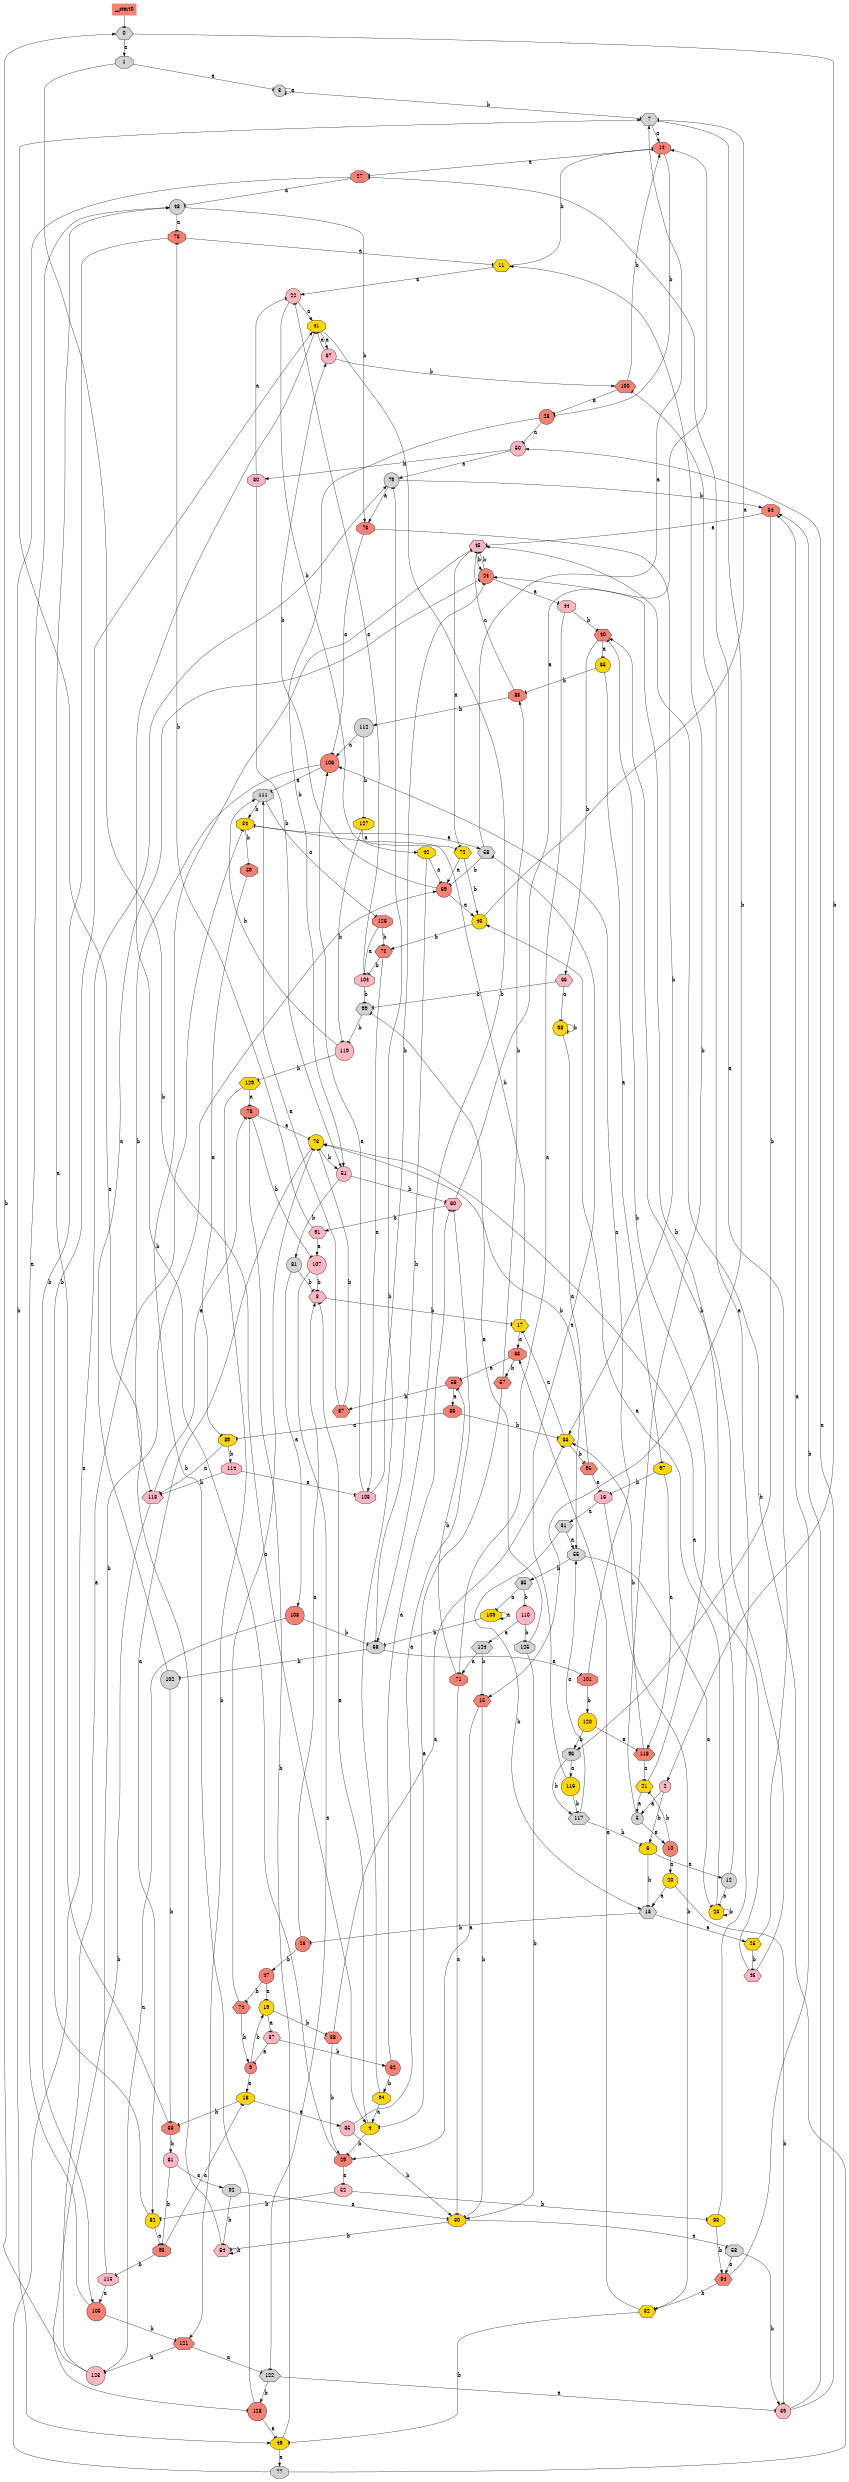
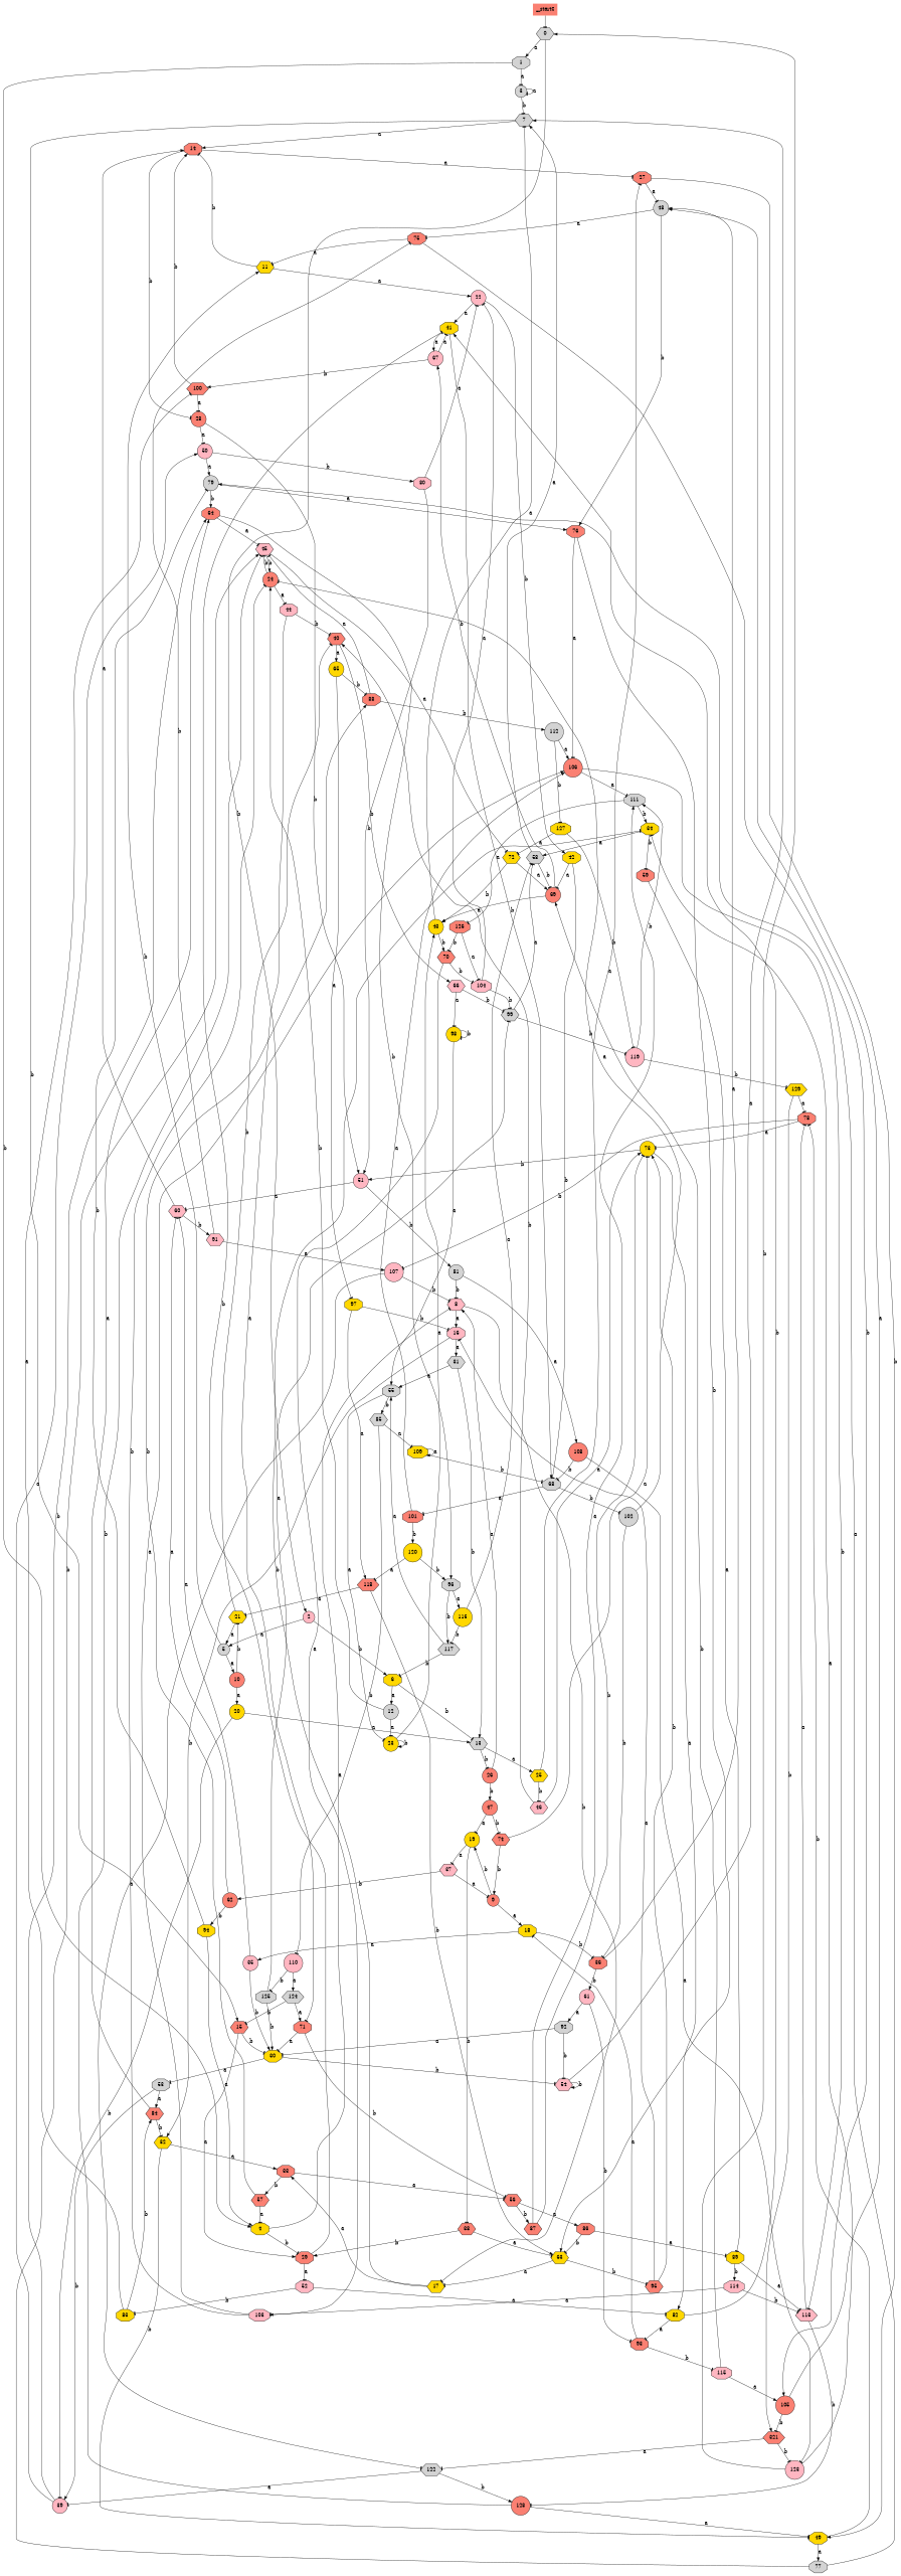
  digraph {
    node [fillcolor=salmon shape=octagon style=filled]
    edge [arrowhead=tee]
    __start0 [shape=none]
    0 [fillcolor=lightgrey shape=hexagon]
    1 [fillcolor=lightgrey]
    2 [fillcolor=lightpink shape=circle]
    3 [fillcolor=lightgrey shape=circle]
    4 [fillcolor=gold]
    5 [fillcolor=lightgrey shape=circle]
    6 [fillcolor=gold]
    7 [fillcolor=lightgrey shape=hexagon]
    8 [fillcolor=lightpink shape=hexagon]
    29
    10 [shape=circle]
    11 [fillcolor=gold shape=hexagon]
    12 [fillcolor=lightgrey shape=circle]
    13 [fillcolor=lightgrey shape=hexagon]
    14
    15 [shape=hexagon]
    16 [fillcolor=lightpink]
    17 [fillcolor=gold shape=hexagon]
    9 [shape=circle]
    18 [fillcolor=gold]
    19 [fillcolor=gold shape=circle]
    20 [fillcolor=gold shape=circle]
    21 [fillcolor=gold shape=hexagon]
    22 [fillcolor=lightpink shape=circle]
    23 [fillcolor=gold shape=circle]
    24 [shape=circle]
    25 [fillcolor=gold shape=hexagon]
    26 [shape=circle]
    27
    28 [shape=circle]
    30 [fillcolor=gold]
    31 [fillcolor=lightgrey shape=hexagon]
    32 [fillcolor=gold shape=hexagon]
    33
    34 [fillcolor=gold]
    35 [fillcolor=lightpink shape=circle]
    36
    37 [fillcolor=lightpink shape=hexagon]
    38 [shape=hexagon]
    39 [fillcolor=lightpink shape=circle]
    40 [shape=hexagon]
    41 [fillcolor=gold]
    42 [fillcolor=gold]
    43 [fillcolor=gold shape=circle]
    44 [fillcolor=lightpink]
    45 [fillcolor=lightpink shape=hexagon]
    46 [fillcolor=lightpink shape=hexagon]
    47 [shape=circle]
    48 [fillcolor=lightgrey shape=circle]
    49 [fillcolor=gold]
    50 [fillcolor=lightpink shape=circle]
    51 [fillcolor=lightpink shape=circle]
    52 [fillcolor=lightpink]
    53 [fillcolor=lightgrey]
    54 [fillcolor=lightpink shape=hexagon]
    55 [fillcolor=lightgrey]
    56 [shape=hexagon]
    57 [shape=hexagon]
    58 [fillcolor=lightgrey shape=hexagon]
    59
    60 [fillcolor=lightpink shape=hexagon]
    61 [fillcolor=lightpink shape=circle]
    62 [shape=circle]
    63 [fillcolor=gold shape=hexagon]
    64
    65 [fillcolor=gold shape=circle]
    66 [fillcolor=lightpink shape=hexagon]
    67 [fillcolor=lightpink shape=circle]
    68 [fillcolor=lightgrey]
    69 [shape=circle]
    70 [shape=hexagon]
    71
    72 [fillcolor=gold shape=hexagon]
    73 [fillcolor=gold shape=circle]
    74 [shape=hexagon]
    75
    76
    77 [fillcolor=lightgrey]
    78
    79 [fillcolor=lightgrey shape=circle]
    80 [fillcolor=lightpink]
    81 [fillcolor=lightgrey shape=circle]
-   82 [fillcolor=gold shape=circle]
+   82 [fillcolor=gold]
    83 [fillcolor=gold]
    84 [shape=hexagon]
    85 [fillcolor=lightgrey shape=hexagon]
    86
    87 [shape=hexagon]
    88
    89 [fillcolor=gold]
    91 [fillcolor=lightpink shape=hexagon]
    92 [fillcolor=lightgrey]
    93
    94 [fillcolor=gold]
    95 [shape=hexagon]
    96 [fillcolor=lightgrey]
    97 [fillcolor=gold]
    98 [fillcolor=gold shape=circle]
    99 [fillcolor=lightgrey shape=hexagon]
    100 [shape=hexagon]
    101
    102 [fillcolor=lightgrey shape=circle]
    103 [fillcolor=lightpink]
    104 [fillcolor=lightpink]
    105 [shape=circle]
    106 [shape=circle]
    107 [fillcolor=lightpink shape=circle]
    108 [shape=circle]
    109 [fillcolor=gold]
    110 [fillcolor=lightpink shape=circle]
    111 [fillcolor=lightgrey]
    112 [fillcolor=lightgrey shape=circle]
    113 [fillcolor=lightpink shape=hexagon]
    114 [fillcolor=lightpink]
    115 [fillcolor=lightpink]
    116 [fillcolor=gold shape=circle]
    117 [fillcolor=lightgrey shape=hexagon]
    118 [shape=hexagon]
    119 [fillcolor=lightpink shape=circle]
    120 [fillcolor=gold shape=circle]
-   121 [shape=hexagon]
+   121 [shape=hexagon label=321]
    122 [fillcolor=lightgrey shape=hexagon]
    123 [fillcolor=lightpink shape=circle]
    124 [fillcolor=lightgrey shape=hexagon]
    125 [fillcolor=lightgrey]
    126
    127 [fillcolor=gold]
    128 [shape=circle]
    129 [fillcolor=gold shape=hexagon]
    __start0 -> 0
    0 -> 1 [arrowhead=normal label=a]
    0 -> 2 [arrowhead=normal label=b]
    1 -> 3 [label=a]
    1 -> 4 [arrowhead=normal label=b]
    2 -> 5 [arrowhead=normal label=a]
    2 -> 6 [arrowhead=normal label=b]
    3 -> 3 [label=a]
    3 -> 7 [label=b]
    4 -> 8 [label=a]
    4 -> 29 [label=b]
    5 -> 10 [arrowhead=normal label=a]
    5 -> 11 [arrowhead=normal label=b]
    6 -> 12 [arrowhead=normal label=a]
    6 -> 13 [label=b]
    7 -> 14 [arrowhead=normal label=a]
    7 -> 15 [arrowhead=normal label=b]
+   8 -> 16 [arrowhead=normal label=a]
    8 -> 17 [label=b]
    29 -> 41 [label=b]
    29 -> 52 [label=a]
    10 -> 20 [arrowhead=normal label=a]
    10 -> 21 [label=b]
    11 -> 14 [label=b]
    11 -> 22 [arrowhead=normal label=a]
    12 -> 23 [label=a]
    12 -> 24 [arrowhead=normal label=b]
    13 -> 25 [arrowhead=normal label=a]
    13 -> 26 [label=b]
    14 -> 27 [label=a]
    14 -> 28 [label=b]
    15 -> 29 [arrowhead=normal label=a]
    15 -> 30 [label=b]
    16 -> 31 [arrowhead=normal label=a]
    16 -> 32 [arrowhead=normal label=b]
    17 -> 33 [arrowhead=normal label=a]
    17 -> 34 [label=b]
    9 -> 18 [arrowhead=normal label=a]
    9 -> 19 [arrowhead=normal label=b]
    18 -> 35 [arrowhead=normal label=a]
    18 -> 36 [label=b]
    19 -> 37 [label=a]
    19 -> 38 [label=b]
    20 -> 13 [arrowhead=normal label=a]
    20 -> 39 [label=b]
    21 -> 5 [arrowhead=normal label=a]
    21 -> 40 [label=b]
    22 -> 41 [arrowhead=normal label=a]
    22 -> 42 [arrowhead=normal label=b]
    23 -> 23 [arrowhead=normal label=b]
    23 -> 43 [arrowhead=normal label=a]
    24 -> 44 [label=a]
    24 -> 45 [label=b]
    25 -> 27 [label=a]
    25 -> 46 [label=b]
    26 -> 8 [arrowhead=normal label=a]
    26 -> 47 [arrowhead=normal label=b]
    27 -> 48 [label=a]
    27 -> 49 [arrowhead=normal label=b]
    28 -> 50 [label=a]
    28 -> 51 [arrowhead=normal label=b]
    30 -> 53 [label=a]
    30 -> 54 [label=b]
    31 -> 13 [arrowhead=normal label=b]
    31 -> 55 [arrowhead=normal label=a]
    32 -> 33 [arrowhead=normal label=a]
    32 -> 49 [label=b]
    33 -> 56 [label=a]
    33 -> 57 [arrowhead=normal label=b]
    34 -> 58 [arrowhead=normal label=a]
    34 -> 59 [label=b]
    35 -> 30 [arrowhead=normal label=b]
    35 -> 60 [label=a]
    36 -> 48 [arrowhead=normal label=a]
    36 -> 61 [arrowhead=normal label=b]
    37 -> 9 [label=a]
    37 -> 62 [arrowhead=normal label=b]
    38 -> 29 [arrowhead=normal label=b]
    38 -> 63 [label=a]
    39 -> 50 [arrowhead=normal label=a]
    39 -> 64 [arrowhead=normal label=b]
-   40 -> 65 [label=a]
+   40 -> 65 [arrowhead=normal label=a]
    40 -> 66 [arrowhead=normal label=b]
    41 -> 67 [arrowhead=normal label=a]
    41 -> 68 [arrowhead=normal label=b]
    42 -> 68 [label=b]
    42 -> 69 [label=a]
    43 -> 7 [label=a]
    43 -> 70 [arrowhead=normal label=b]
    44 -> 40 [label=b]
    44 -> 71 [label=a]
    45 -> 24 [arrowhead=normal label=b]
    45 -> 72 [label=a]
    46 -> 40 [arrowhead=normal label=b]
    46 -> 73 [arrowhead=normal label=a]
    47 -> 19 [label=a]
    47 -> 74 [label=b]
    48 -> 75 [label=a]
    48 -> 76 [arrowhead=normal label=b]
    49 -> 77 [arrowhead=normal label=a]
    49 -> 78 [label=b]
    50 -> 79 [arrowhead=normal label=a]
    50 -> 80 [arrowhead=normal label=b]
-   51 -> 60 [label=b]
+   51 -> 60 [label=a]
    51 -> 81 [arrowhead=normal label=b]
-   52 -> 82 [label=b]
+   52 -> 82 [label=a]
    52 -> 83 [label=b]
    53 -> 39 [arrowhead=normal label=b]
    53 -> 84 [arrowhead=normal label=a]
    54 -> 7 [arrowhead=normal label=a]
    54 -> 54 [arrowhead=normal label=b]
    55 -> 23 [label=a]
    55 -> 85 [arrowhead=normal label=b]
    56 -> 86 [arrowhead=normal label=a]
    56 -> 87 [arrowhead=normal label=b]
    57 -> 4 [label=a]
    57 -> 88 [arrowhead=normal label=b]
    58 -> 7 [arrowhead=normal label=a]
    58 -> 69 [label=b]
    59 -> 89 [label=a]
    60 -> 14 [arrowhead=normal label=a]
    60 -> 91 [arrowhead=normal label=b]
    61 -> 92 [arrowhead=normal label=a]
    61 -> 93 [label=b]
    62 -> 60 [label=a]
    62 -> 94 [arrowhead=normal label=b]
    63 -> 17 [label=a]
    63 -> 95 [label=b]
    64 -> 45 [label=a]
    64 -> 96 [arrowhead=normal label=b]
    65 -> 88 [label=b]
    65 -> 97 [label=a]
    66 -> 98 [label=a]
    66 -> 99 [label=b]
    67 -> 41 [label=a]
    67 -> 100 [arrowhead=normal label=b]
    68 -> 101 [label=a]
    68 -> 102 [label=b]
    69 -> 43 [arrowhead=normal label=a]
    69 -> 67 [arrowhead=normal label=b]
    70 -> 103 [arrowhead=normal label=a]
    70 -> 104 [label=b]
    71 -> 30 [label=a]
    71 -> 56 [label=b]
    72 -> 43 [arrowhead=normal label=b]
    72 -> 69 [arrowhead=normal label=a]
    73 -> 51 [arrowhead=normal label=b]
    73 -> 82 [arrowhead=normal label=a]
    74 -> 9 [arrowhead=normal label=b]
    74 -> 73 [label=a]
    75 -> 11 [label=a]
    75 -> 105 [arrowhead=normal label=b]
    76 -> 63 [arrowhead=normal label=b]
    76 -> 106 [label=a]
    77 -> 45 [arrowhead=normal label=b]
    77 -> 79 [arrowhead=normal label=a]
    78 -> 73 [label=a]
    78 -> 107 [label=b]
    79 -> 64 [arrowhead=normal label=b]
    79 -> 76 [arrowhead=normal label=a]
    80 -> 22 [label=a]
    80 -> 51 [arrowhead=normal label=b]
    81 -> 8 [label=b]
    81 -> 108 [arrowhead=normal label=a]
    82 -> 41 [arrowhead=normal label=b]
    82 -> 93 [label=a]
    83 -> 84 [arrowhead=normal label=b]
    83 -> 100 [label=a]
    84 -> 32 [label=b]
    84 -> 64 [arrowhead=normal label=a]
    85 -> 109 [label=a]
    85 -> 110 [label=b]
    86 -> 63 [label=b]
    86 -> 89 [label=a]
    87 -> 73 [label=b]
    87 -> 111 [arrowhead=normal label=a]
    88 -> 45 [label=a]
    88 -> 112 [arrowhead=normal label=b]
    89 -> 113 [label=a]
    89 -> 114 [arrowhead=normal label=b]
    91 -> 75 [label=b]
    91 -> 107 [arrowhead=normal label=a]
    92 -> 30 [label=a]
    92 -> 54 [label=b]
    93 -> 18 [label=a]
    93 -> 115 [label=b]
    94 -> 4 [arrowhead=normal label=a]
    94 -> 79 [label=b]
    95 -> 16 [label=a]
    95 -> 73 [arrowhead=normal label=b]
    96 -> 116 [arrowhead=normal label=a]
    96 -> 117 [arrowhead=normal label=b]
    97 -> 16 [label=b]
    97 -> 118 [arrowhead=normal label=a]
    98 -> 55 [arrowhead=normal label=a]
    98 -> 98 [label=b]
+   99 -> 58 [label=a]
    99 -> 119 [label=b]
    100 -> 14 [arrowhead=normal label=b]
    100 -> 28 [label=a]
    101 -> 106 [arrowhead=normal label=a]
    101 -> 120 [arrowhead=normal label=b]
    102 -> 24 [label=a]
    102 -> 36 [label=b]
    103 -> 24 [label=b]
    103 -> 106 [arrowhead=normal label=a]
    104 -> 22 [label=a]
    104 -> 99 [label=b]
    105 -> 48 [arrowhead=normal label=a]
    105 -> 121 [label=b]
    106 -> 111 [label=a]
    106 -> 113 [label=b]
    107 -> 8 [label=b]
    107 -> 122 [label=a]
    108 -> 68 [label=b]
    108 -> 123 [label=a]
    109 -> 68 [label=b]
    109 -> 109 [arrowhead=normal label=a]
    110 -> 124 [arrowhead=normal label=a]
    110 -> 125 [label=b]
    111 -> 34 [arrowhead=normal label=b]
    111 -> 126 [label=a]
    112 -> 106 [arrowhead=normal label=a]
    112 -> 127 [label=b]
    113 -> 78 [label=a]
    113 -> 128 [label=b]
    114 -> 103 [label=a]
    114 -> 113 [label=b]
    115 -> 69 [arrowhead=normal label=b]
    115 -> 105 [arrowhead=normal label=a]
    116 -> 58 [label=a]
    116 -> 117 [label=b]
    117 -> 6 [label=b]
    117 -> 55 [arrowhead=normal label=a]
    118 -> 21 [label=a]
    118 -> 63 [arrowhead=normal label=b]
    119 -> 111 [arrowhead=normal label=b]
    119 -> 129 [label=b]
    120 -> 96 [arrowhead=normal label=b]
    120 -> 118 [label=a]
    121 -> 122 [label=a]
    121 -> 123 [label=b]
    122 -> 39 [label=a]
    122 -> 128 [arrowhead=normal label=b]
    123 -> 0 [arrowhead=normal label=b]
    123 -> 34 [label=a]
    124 -> 15 [label=b]
    124 -> 71 [arrowhead=normal label=a]
    125 -> 30 [arrowhead=normal label=b]
    125 -> 99 [label=a]
    126 -> 70 [label=b]
    126 -> 104 [label=a]
    127 -> 72 [label=a]
    127 -> 119 [label=b]
    128 -> 45 [label=b]
    128 -> 49 [label=a]
    129 -> 78 [label=a]
    129 -> 121 [arrowhead=normal label=b]
  }
